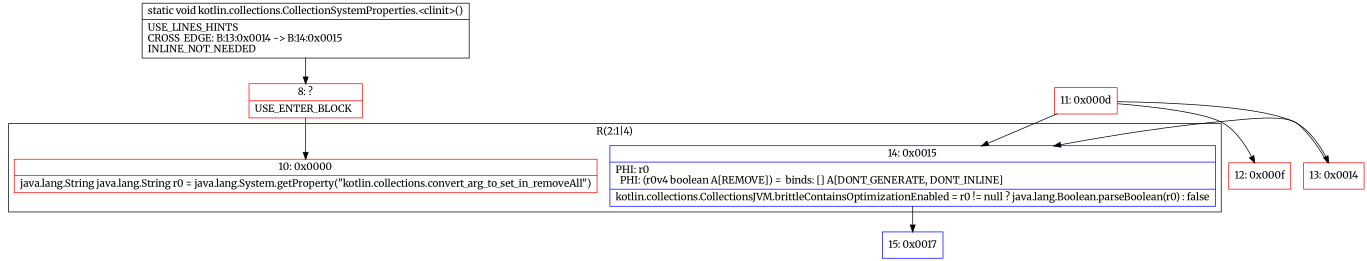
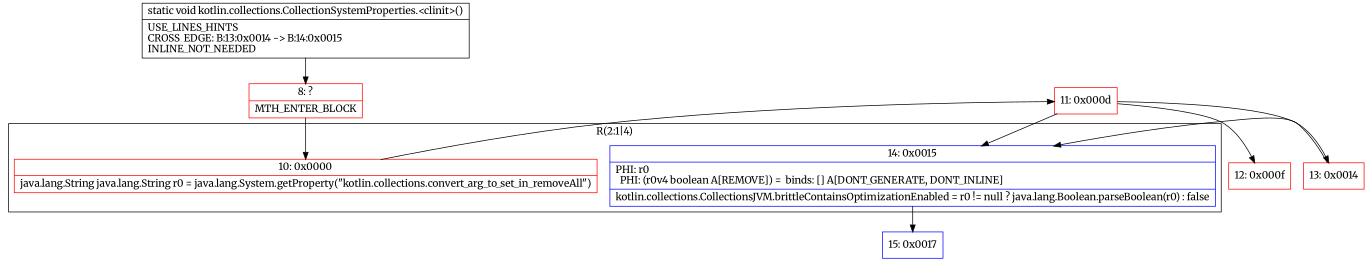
  digraph {
    fontname=Merriweather
    node [color=red fontname=Merriweather shape=record]
    edge [fontname=Merriweather]
    n1 [label="{10\:\ 0x0000|java.lang.String java.lang.String r0 = java.lang.System.getProperty(\"kotlin.collections.convert_arg_to_set_in_removeAll\")\l}"]
    n2 [color=blue label="{14\:\ 0x0015|PHI: r0 \l  PHI: (r0v4 boolean A[REMOVE]) =  binds: [] A[DONT_GENERATE, DONT_INLINE]\l|kotlin.collections.CollectionsJVM.brittleContainsOptimizationEnabled = r0 != null ? java.lang.Boolean.parseBoolean(r0) : false\l}"]
    n3 [label="{11\:\ 0x000d}"]
    n4 [color=blue label="{15\:\ 0x0017}"]
    n5 [label="{12\:\ 0x000f}"]
    n6 [label="{13\:\ 0x0014}"]
-   n7 [label="{8\:\ ?|USE_ENTER_BLOCK\l}"]
+   n7 [label="{8\:\ ?|MTH_ENTER_BLOCK\l}"]
    n8 [label="{static void kotlin.collections.CollectionSystemProperties.\<clinit\>()  | USE_LINES_HINTS\lCROSS_EDGE: B:13:0x0014 \-\> B:14:0x0015\lINLINE_NOT_NEEDED\l}" color=""]
    subgraph cluster_1 {
      label="R(2:1|4)"
      n1
      n2
    }
+   n1 -> n3
    n2 -> n4
    n3 -> n2
    n3 -> n5
    n3 -> n6
    n6 -> n2
    n7 -> n1
    n8 -> n7
  }
